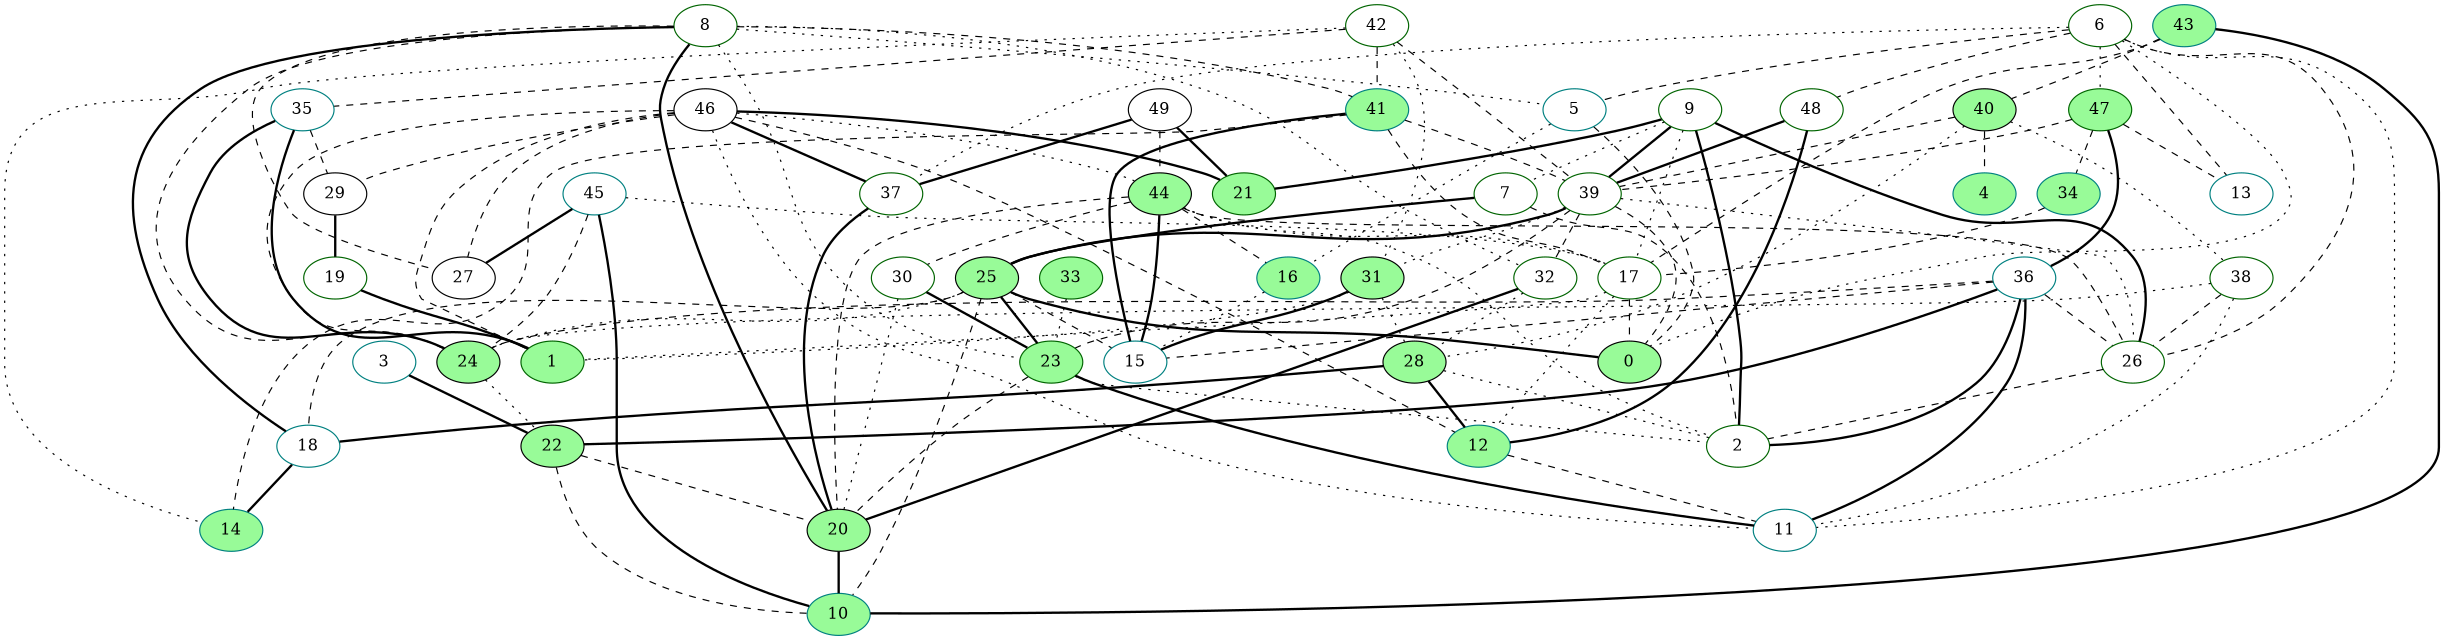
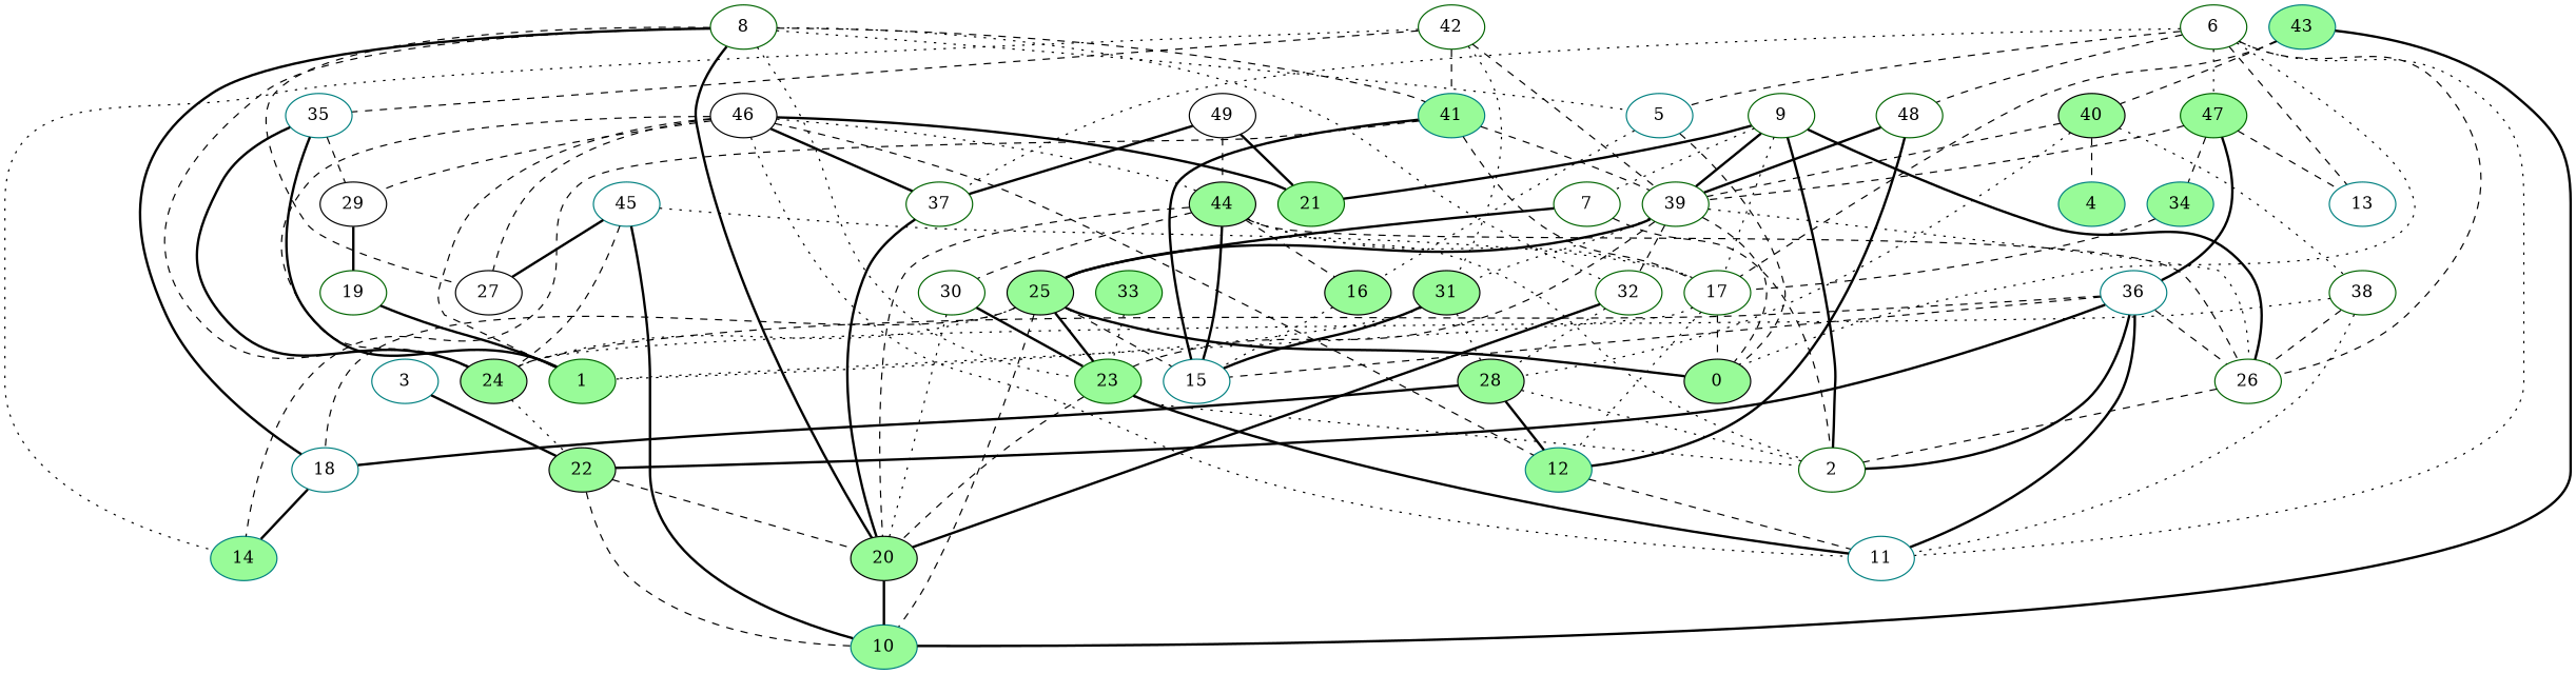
  digraph {
    node [color=darkgreen fillcolor=white style=filled]
    edge [color=black dir=none style=dashed]
    33 [fillcolor=palegreen]
    23 [fillcolor=palegreen]
    20 [color=black fillcolor=palegreen]
    11 [color=teal]
    2
    43 [color=teal fillcolor=palegreen]
    40 [color=black fillcolor=palegreen]
    17
    10 [color=teal fillcolor=palegreen]
    38
    39
    4 [color=teal fillcolor=palegreen]
    28 [color=black fillcolor=palegreen]
    8
    27 [color=black]
    24 [color=black fillcolor=palegreen]
    5 [color=teal]
    32
    41 [color=teal fillcolor=palegreen]
    18 [color=teal]
    48
    12 [color=teal fillcolor=palegreen]
    26
    22 [color=black fillcolor=palegreen]
    31 [color=black fillcolor=palegreen]
    1 [fillcolor=palegreen]
    15 [color=teal]
    29 [color=black]
    19
    46 [color=black]
    44 [color=black fillcolor=palegreen]
    21 [fillcolor=palegreen]
    37
    30
-   16 [color=teal fillcolor=palegreen]
+   16 [color=black fillcolor=palegreen]
    9
    7
    25 [color=black fillcolor=palegreen]
    0 [color=black fillcolor=palegreen]
    36 [color=teal]
    3 [color=teal]
    45 [color=teal]
    6
    47 [fillcolor=palegreen]
    13 [color=teal]
    34 [color=teal fillcolor=palegreen]
    14 [color=teal fillcolor=palegreen]
    42
    35 [color=teal]
    49 [color=black]
    subgraph sub_1 {
      33
      23
      20
      11
      2
      43
      40
      17
      10
      38
      39
      4
      28
      8
      27
      24
      5
      32
      41
      18
      48
      12
      26
      22
      31
      1
      15
      29
      19
      46
      44
      21
      37
      30
      16
      9
      7
      25
      0
      36
      3
      45
      6
      47
      13
      34
      14
      42
      35
      49
    }
    33 -> 23 [style=dotted]
    23 -> 20
    23 -> 11 [style=bold]
    23 -> 2 [style=dotted]
    20 -> 10 [style=bold]
    43 -> 40
    43 -> 17
    43 -> 10 [style=bold]
    40 -> 38 [style=dotted]
    40 -> 39
    40 -> 4
    40 -> 28 [style=dotted]
    17 -> 12 [style=dotted]
    17 -> 1 [style=dotted]
    17 -> 0
    38 -> 11 [style=dotted]
    38 -> 24 [style=dotted]
    38 -> 26
    39 -> 23
    39 -> 32
    39 -> 26 [style=dotted]
    39 -> 31 [style=dotted]
    39 -> 25 [style=bold]
    39 -> 0
    28 -> 2 [style=dotted]
    28 -> 18 [style=bold]
    28 -> 12 [style=bold]
    8 -> 23 [style=dotted]
    8 -> 20 [style=bold]
    8 -> 27
    8 -> 24
    8 -> 5 [style=dotted]
    8 -> 32 [style=dotted]
    8 -> 41
    8 -> 18 [style=bold]
    24 -> 22 [style=dotted]
    5 -> 16 [style=dotted]
    5 -> 0
    32 -> 20 [style=bold]
    32 -> 28 [style=dotted]
    41 -> 17
    41 -> 39
    41 -> 15 [style=bold]
    41 -> 14
    18 -> 14 [style=bold]
    48 -> 39 [style=bold]
    48 -> 12 [style=bold]
    12 -> 11
    26 -> 2
    22 -> 20
    22 -> 10
    31 -> 28 [style=dotted]
    31 -> 1 [style=dotted]
    31 -> 15 [style=bold]
    29 -> 19 [style=bold]
    19 -> 1 [style=bold]
    46 -> 11 [style=dotted]
    46 -> 27
    46 -> 24
    46 -> 12
    46 -> 1
    46 -> 29
    46 -> 44 [style=dotted]
    46 -> 21 [style=bold]
    46 -> 37 [style=bold]
    44 -> 20
    44 -> 2 [style=dotted]
    44 -> 17 [style=dotted]
    44 -> 26
    44 -> 15 [style=bold]
    44 -> 30
    44 -> 16
    37 -> 20 [style=bold]
    30 -> 23 [style=bold]
    30 -> 20 [style=dotted]
    16 -> 15 [style=dotted]
    9 -> 2 [style=bold]
    9 -> 17 [style=dotted]
    9 -> 39 [style=bold]
    9 -> 26 [style=bold]
    9 -> 21 [style=bold]
    9 -> 7 [style=dotted]
    7 -> 2
    7 -> 25 [style=bold]
    25 -> 23 [style=bold]
    25 -> 10
    25 -> 24 [style=dotted]
    25 -> 18
    25 -> 15
    25 -> 0 [style=bold]
    36 -> 11 [style=bold]
    36 -> 2 [style=bold]
    36 -> 24
    36 -> 26
    36 -> 22 [style=bold]
    36 -> 15
    3 -> 22 [style=bold]
    45 -> 17 [style=dotted]
    45 -> 10 [style=bold]
    45 -> 27 [style=bold]
    45 -> 24
    6 -> 11 [style=dotted]
    6 -> 5
    6 -> 48
    6 -> 26
    6 -> 37 [style=dotted]
    6 -> 0 [style=dotted]
    6 -> 47 [style=dotted]
    6 -> 13
    47 -> 39
    47 -> 36 [style=bold]
    47 -> 13
    47 -> 34
    34 -> 17
    42 -> 39
    42 -> 41
    42 -> 31 [style=dotted]
    42 -> 14 [style=dotted]
    42 -> 35
    35 -> 24 [style=bold]
    35 -> 1 [style=bold]
    35 -> 29
    49 -> 44
    49 -> 21 [style=bold]
    49 -> 37 [style=bold]
  }
